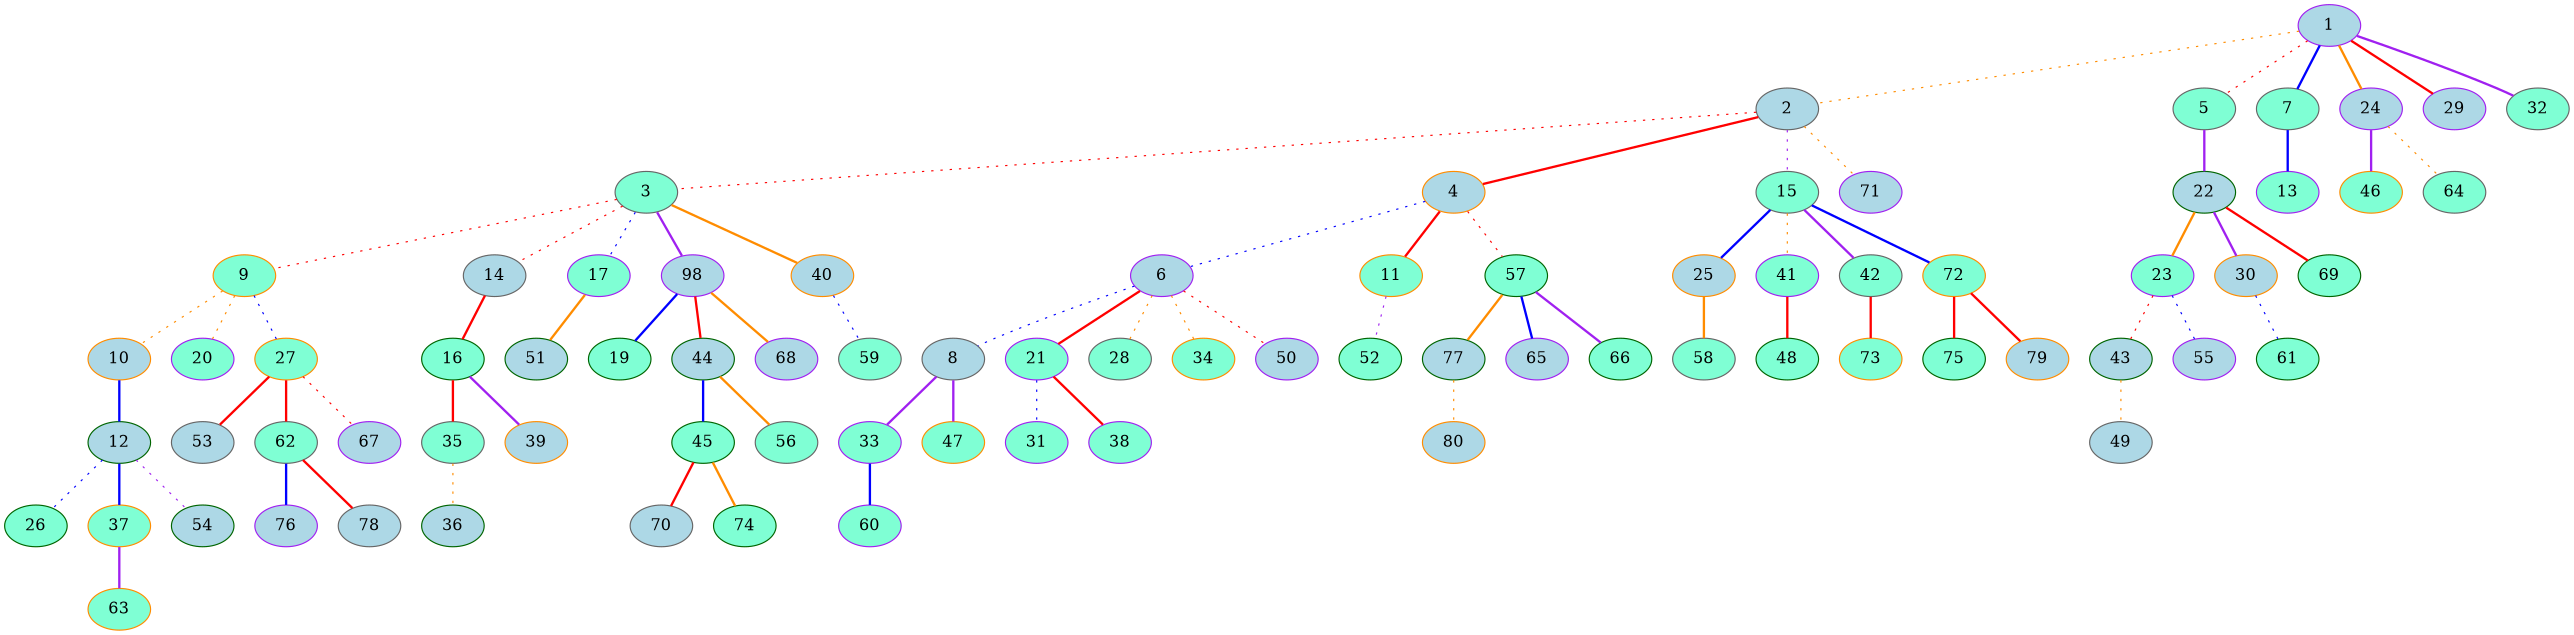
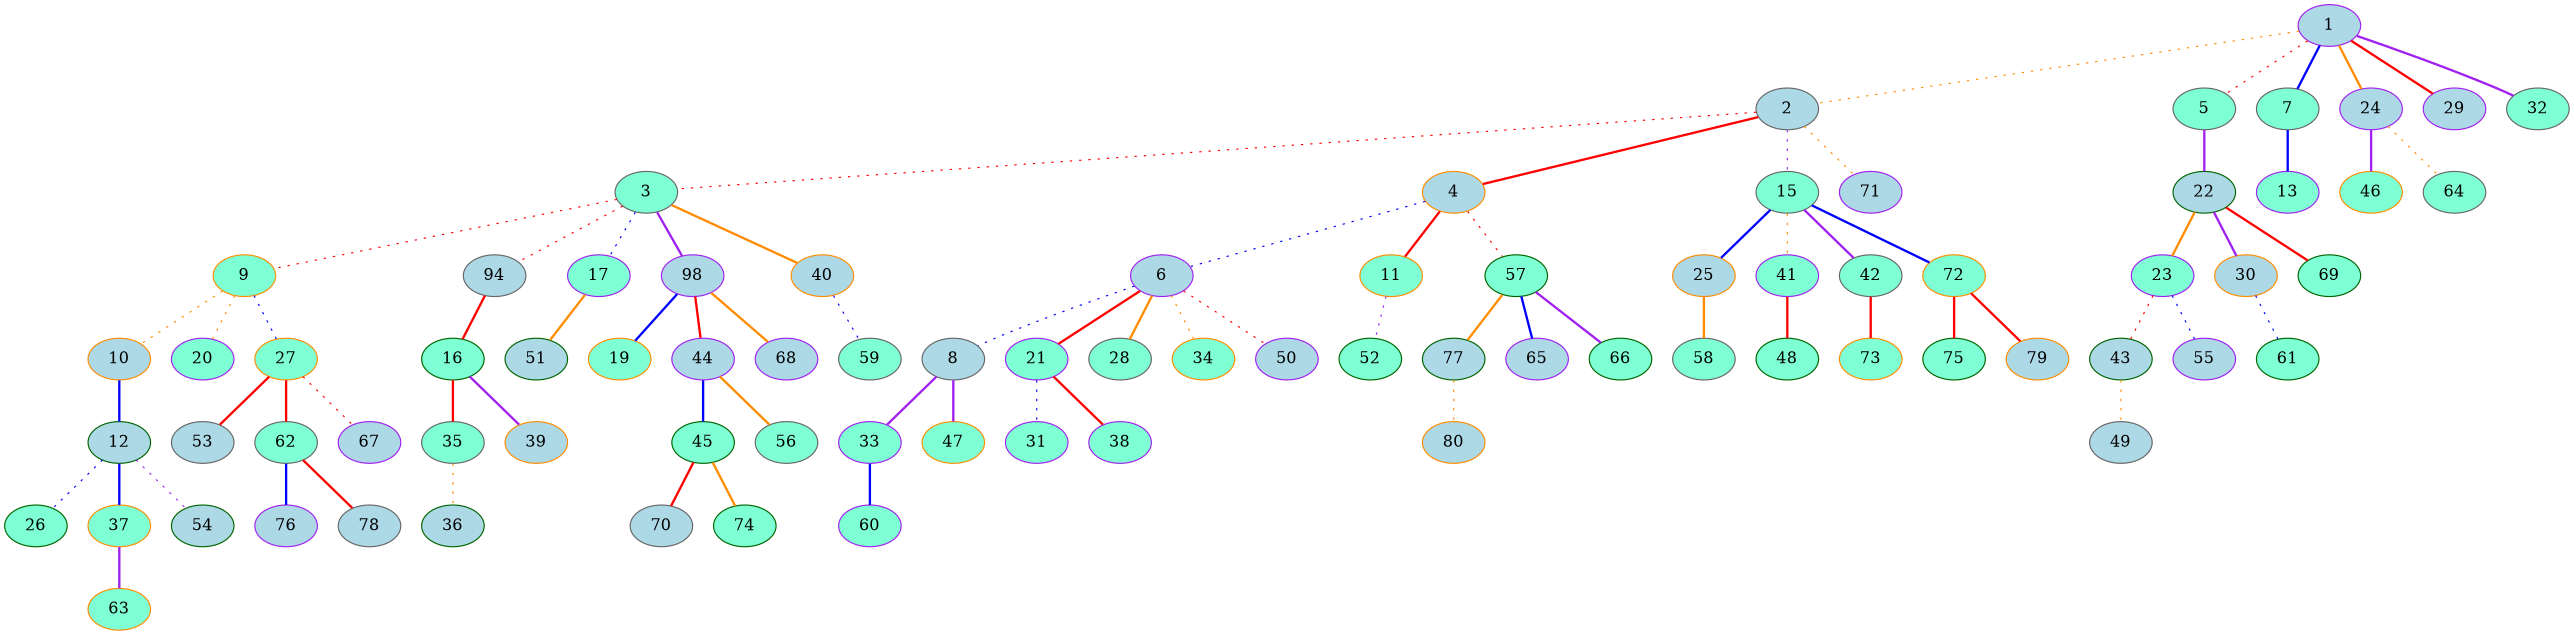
  graph {
    node [color=purple fillcolor=aquamarine style=filled]
    edge [color=red style=bold]
    1 [fillcolor=lightblue]
    2 [color=gray40 fillcolor=lightblue]
    5 [color=gray40]
    7 [color=gray40]
    24 [fillcolor=lightblue]
    29 [fillcolor=lightblue]
    32 [color=gray40]
    3 [color=gray40]
    4 [color=darkorange fillcolor=lightblue]
    15 [color=gray40]
    71 [fillcolor=lightblue]
    22 [color=darkgreen fillcolor=lightblue]
    13
    46 [color=darkorange]
    64 [color=gray40]
    9 [color=darkorange]
-   14 [color=gray40 fillcolor=lightblue]
+   14 [color=gray40 fillcolor=lightblue label=94]
    17
    n19 [fillcolor=lightblue label=98]
    40 [color=darkorange fillcolor=lightblue]
    6 [fillcolor=lightblue]
    11 [color=darkorange]
    57 [color=darkgreen]
    25 [color=darkorange fillcolor=lightblue]
    41
    42 [color=gray40]
    72 [color=darkorange]
    23
    30 [color=darkorange fillcolor=lightblue]
    69 [color=darkgreen]
    10 [color=darkorange fillcolor=lightblue]
    20
    27 [color=darkorange]
    16 [color=darkgreen]
    51 [color=darkgreen fillcolor=lightblue]
-   19 [color=darkgreen]
-   44 [color=darkgreen fillcolor=lightblue]
+   19 [color=darkorange]
+   44 [fillcolor=lightblue]
    68 [fillcolor=lightblue]
    59 [color=gray40]
    8 [color=gray40 fillcolor=lightblue]
    21
    28 [color=gray40]
    34 [color=darkorange]
    50 [fillcolor=lightblue]
    52 [color=darkgreen]
    77 [color=darkgreen fillcolor=lightblue]
    65 [fillcolor=lightblue]
    66 [color=darkgreen]
    80 [color=darkorange fillcolor=lightblue]
    58 [color=gray40]
    48 [color=darkgreen]
    73 [color=darkorange]
    75 [color=darkgreen]
    79 [color=darkorange fillcolor=lightblue]
    12 [color=darkgreen fillcolor=lightblue]
    53 [color=gray40 fillcolor=lightblue]
    62 [color=gray40]
    67 [fillcolor=lightblue]
    35 [color=gray40]
    39 [color=darkorange fillcolor=lightblue]
    45 [color=darkgreen]
    56 [color=gray40]
    33
    47 [color=darkorange]
    31
    38
    43 [color=darkgreen fillcolor=lightblue]
    55 [fillcolor=lightblue]
    61 [color=darkgreen]
    60
    26 [color=darkgreen]
    37 [color=darkorange]
    54 [color=darkgreen fillcolor=lightblue]
    76 [fillcolor=lightblue]
    78 [color=gray40 fillcolor=lightblue]
    63 [color=darkorange]
    36 [color=darkgreen fillcolor=lightblue]
    70 [color=gray40 fillcolor=lightblue]
    74 [color=darkgreen]
    49 [color=gray40 fillcolor=lightblue]
    1 -- 2 [color=darkorange style=dotted]
    1 -- 5 [style=dotted]
    1 -- 7 [color=blue]
    1 -- 24 [color=darkorange]
    1 -- 29
    1 -- 32 [color=purple]
    2 -- 3 [style=dotted]
    2 -- 4
    2 -- 15 [color=purple style=dotted]
    2 -- 71 [color=darkorange style=dotted]
    5 -- 22 [color=purple]
    7 -- 13 [color=blue]
    24 -- 46 [color=purple]
    24 -- 64 [color=darkorange style=dotted]
    3 -- 9 [style=dotted]
    3 -- 14 [style=dotted]
    3 -- 17 [color=blue style=dotted]
    3 -- n19 [color=purple]
    3 -- 40 [color=darkorange]
    4 -- 6 [color=blue style=dotted]
    4 -- 11
    4 -- 57 [style=dotted]
    15 -- 25 [color=blue]
    15 -- 41 [color=darkorange style=dotted]
    15 -- 42 [color=purple]
    15 -- 72 [color=blue]
    22 -- 23 [color=darkorange]
    22 -- 30 [color=purple]
    22 -- 69
    9 -- 10 [color=darkorange style=dotted]
    9 -- 20 [color=darkorange style=dotted]
    9 -- 27 [color=blue style=dotted]
    14 -- 16
    17 -- 51 [color=darkorange]
    n19 -- 19 [color=blue]
    n19 -- 44
    n19 -- 68 [color=darkorange]
    40 -- 59 [color=blue style=dotted]
    6 -- 8 [color=blue style=dotted]
    6 -- 21
-   6 -- 28 [color=darkorange style=dotted]
+   6 -- 28 [color=darkorange]
    6 -- 34 [color=darkorange style=dotted]
    6 -- 50 [style=dotted]
    11 -- 52 [color=purple style=dotted]
    57 -- 77 [color=darkorange]
    57 -- 65 [color=blue]
    57 -- 66 [color=purple]
    25 -- 58 [color=darkorange]
    41 -- 48
    42 -- 73
    72 -- 75
    72 -- 79
    23 -- 43 [style=dotted]
    23 -- 55 [color=blue style=dotted]
    30 -- 61 [color=blue style=dotted]
    10 -- 12 [color=blue]
    27 -- 53
    27 -- 62
    27 -- 67 [style=dotted]
    16 -- 35
    16 -- 39 [color=purple]
    44 -- 45 [color=blue]
    44 -- 56 [color=darkorange]
    8 -- 33 [color=purple]
    8 -- 47 [color=purple]
    21 -- 31 [color=blue style=dotted]
    21 -- 38
    77 -- 80 [color=darkorange style=dotted]
    12 -- 26 [color=blue style=dotted]
    12 -- 37 [color=blue]
    12 -- 54 [color=purple style=dotted]
    62 -- 76 [color=blue]
    62 -- 78
    35 -- 36 [color=darkorange style=dotted]
    45 -- 70
    45 -- 74 [color=darkorange]
    33 -- 60 [color=blue]
    43 -- 49 [color=darkorange style=dotted]
    37 -- 63 [color=purple]
  }
